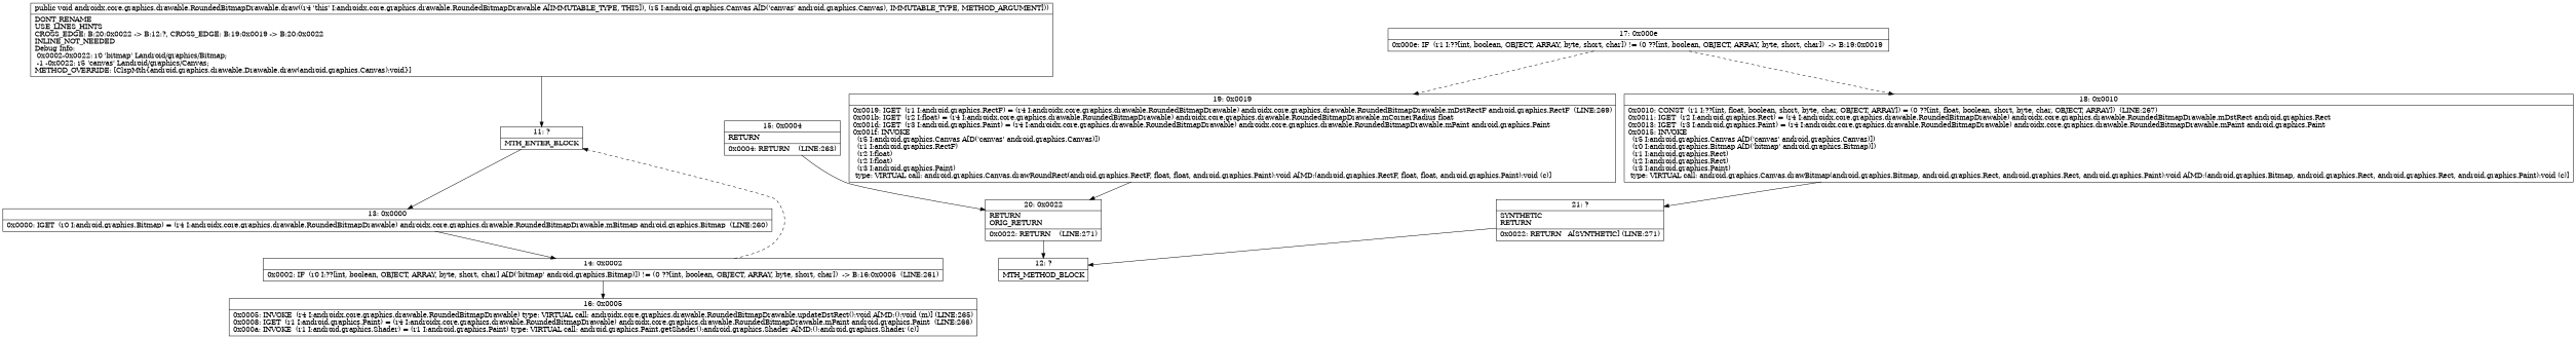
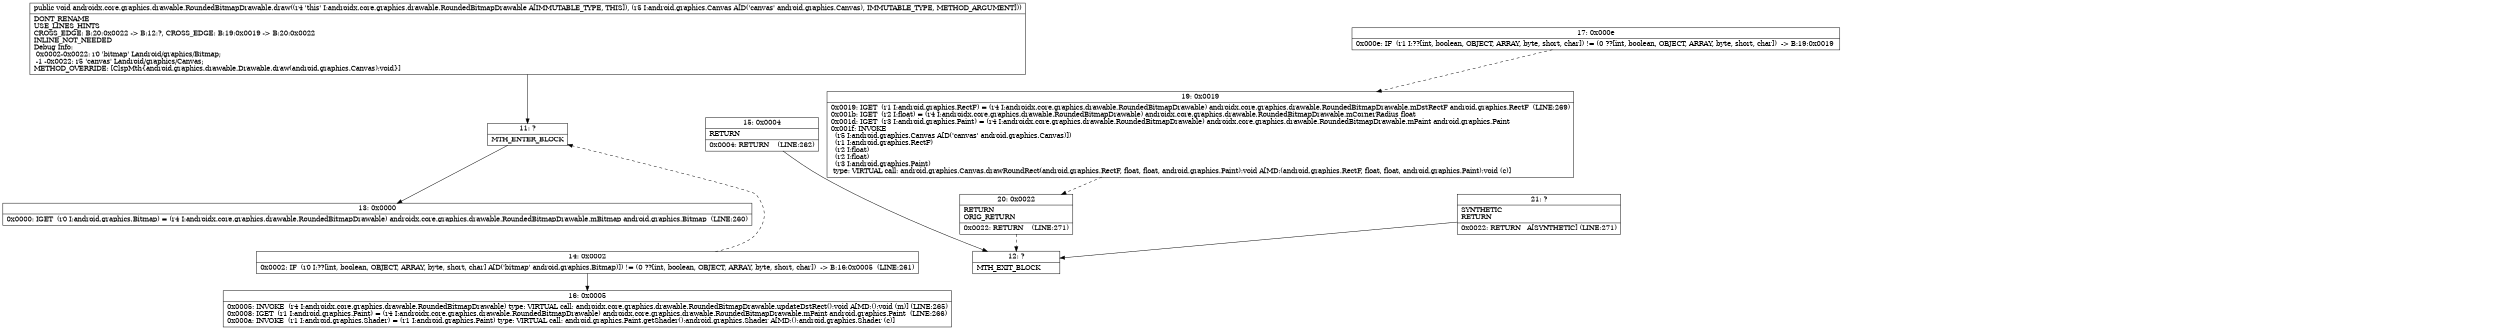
  digraph {
    node [shape=record]
    n1 [label="{11\:\ ?|MTH_ENTER_BLOCK\l}"]
    n2 [label="{13\:\ 0x0000|0x0000: IGET  (r0 I:android.graphics.Bitmap) = (r4 I:androidx.core.graphics.drawable.RoundedBitmapDrawable) androidx.core.graphics.drawable.RoundedBitmapDrawable.mBitmap android.graphics.Bitmap  (LINE:260)\l}"]
    n3 [label="{14\:\ 0x0002|0x0002: IF  (r0 I:??[int, boolean, OBJECT, ARRAY, byte, short, char] A[D('bitmap' android.graphics.Bitmap)]) != (0 ??[int, boolean, OBJECT, ARRAY, byte, short, char])  \-\> B:16:0x0005  (LINE:261)\l}"]
    n4 [label="{16\:\ 0x0005|0x0005: INVOKE  (r4 I:androidx.core.graphics.drawable.RoundedBitmapDrawable) type: VIRTUAL call: androidx.core.graphics.drawable.RoundedBitmapDrawable.updateDstRect():void A[MD:():void (m)] (LINE:265)\l0x0008: IGET  (r1 I:android.graphics.Paint) = (r4 I:androidx.core.graphics.drawable.RoundedBitmapDrawable) androidx.core.graphics.drawable.RoundedBitmapDrawable.mPaint android.graphics.Paint  (LINE:266)\l0x000a: INVOKE  (r1 I:android.graphics.Shader) = (r1 I:android.graphics.Paint) type: VIRTUAL call: android.graphics.Paint.getShader():android.graphics.Shader A[MD:():android.graphics.Shader (c)]\l}"]
-   n5 [label="{15\:\ 0x0004|RETURN\l|0x0004: RETURN    (LINE:263)\l}"]
-   n6 [label="{12\:\ ?|MTH_METHOD_BLOCK\l}"]
+   n5 [label="{15\:\ 0x0004|RETURN\l|0x0004: RETURN    (LINE:262)\l}"]
+   n6 [label="{12\:\ ?|MTH_EXIT_BLOCK\l}"]
    n7 [label="{17\:\ 0x000e|0x000e: IF  (r1 I:??[int, boolean, OBJECT, ARRAY, byte, short, char]) != (0 ??[int, boolean, OBJECT, ARRAY, byte, short, char])  \-\> B:19:0x0019 \l}"]
-   n8 [label="{18\:\ 0x0010|0x0010: CONST  (r1 I:??[int, float, boolean, short, byte, char, OBJECT, ARRAY]) = (0 ??[int, float, boolean, short, byte, char, OBJECT, ARRAY])  (LINE:267)\l0x0011: IGET  (r2 I:android.graphics.Rect) = (r4 I:androidx.core.graphics.drawable.RoundedBitmapDrawable) androidx.core.graphics.drawable.RoundedBitmapDrawable.mDstRect android.graphics.Rect \l0x0013: IGET  (r3 I:android.graphics.Paint) = (r4 I:androidx.core.graphics.drawable.RoundedBitmapDrawable) androidx.core.graphics.drawable.RoundedBitmapDrawable.mPaint android.graphics.Paint \l0x0015: INVOKE  \l  (r5 I:android.graphics.Canvas A[D('canvas' android.graphics.Canvas)])\l  (r0 I:android.graphics.Bitmap A[D('bitmap' android.graphics.Bitmap)])\l  (r1 I:android.graphics.Rect)\l  (r2 I:android.graphics.Rect)\l  (r3 I:android.graphics.Paint)\l type: VIRTUAL call: android.graphics.Canvas.drawBitmap(android.graphics.Bitmap, android.graphics.Rect, android.graphics.Rect, android.graphics.Paint):void A[MD:(android.graphics.Bitmap, android.graphics.Rect, android.graphics.Rect, android.graphics.Paint):void (c)]\l}"]
    n9 [label="{19\:\ 0x0019|0x0019: IGET  (r1 I:android.graphics.RectF) = (r4 I:androidx.core.graphics.drawable.RoundedBitmapDrawable) androidx.core.graphics.drawable.RoundedBitmapDrawable.mDstRectF android.graphics.RectF  (LINE:269)\l0x001b: IGET  (r2 I:float) = (r4 I:androidx.core.graphics.drawable.RoundedBitmapDrawable) androidx.core.graphics.drawable.RoundedBitmapDrawable.mCornerRadius float \l0x001d: IGET  (r3 I:android.graphics.Paint) = (r4 I:androidx.core.graphics.drawable.RoundedBitmapDrawable) androidx.core.graphics.drawable.RoundedBitmapDrawable.mPaint android.graphics.Paint \l0x001f: INVOKE  \l  (r5 I:android.graphics.Canvas A[D('canvas' android.graphics.Canvas)])\l  (r1 I:android.graphics.RectF)\l  (r2 I:float)\l  (r2 I:float)\l  (r3 I:android.graphics.Paint)\l type: VIRTUAL call: android.graphics.Canvas.drawRoundRect(android.graphics.RectF, float, float, android.graphics.Paint):void A[MD:(android.graphics.RectF, float, float, android.graphics.Paint):void (c)]\l}"]
    n10 [label="{21\:\ ?|SYNTHETIC\lRETURN\l|0x0022: RETURN   A[SYNTHETIC] (LINE:271)\l}"]
    n11 [label="{20\:\ 0x0022|RETURN\lORIG_RETURN\l|0x0022: RETURN    (LINE:271)\l}"]
    n12 [label="{public void androidx.core.graphics.drawable.RoundedBitmapDrawable.draw((r4 'this' I:androidx.core.graphics.drawable.RoundedBitmapDrawable A[IMMUTABLE_TYPE, THIS]), (r5 I:android.graphics.Canvas A[D('canvas' android.graphics.Canvas), IMMUTABLE_TYPE, METHOD_ARGUMENT]))  | DONT_RENAME\lUSE_LINES_HINTS\lCROSS_EDGE: B:20:0x0022 \-\> B:12:?, CROSS_EDGE: B:19:0x0019 \-\> B:20:0x0022\lINLINE_NOT_NEEDED\lDebug Info:\l  0x0002\-0x0022: r0 'bitmap' Landroid\/graphics\/Bitmap;\l  \-1 \-0x0022: r5 'canvas' Landroid\/graphics\/Canvas;\lMETHOD_OVERRIDE: [ClspMth\{android.graphics.drawable.Drawable.draw(android.graphics.Canvas):void\}]\l}"]
    n1 -> n2
-   n2 -> n3
    n3 -> n1 [style=dashed]
    n3 -> n4
-   n5 -> n11
-   n7 -> n8 [style=dashed]
+   n5 -> n6
    n7 -> n9 [style=dashed]
-   n8 -> n10
-   n9 -> n11
+   n9 -> n11 [style=dashed]
    n10 -> n6
-   n11 -> n6
+   n11 -> n6 [style=dashed]
    n12 -> n1
  }
